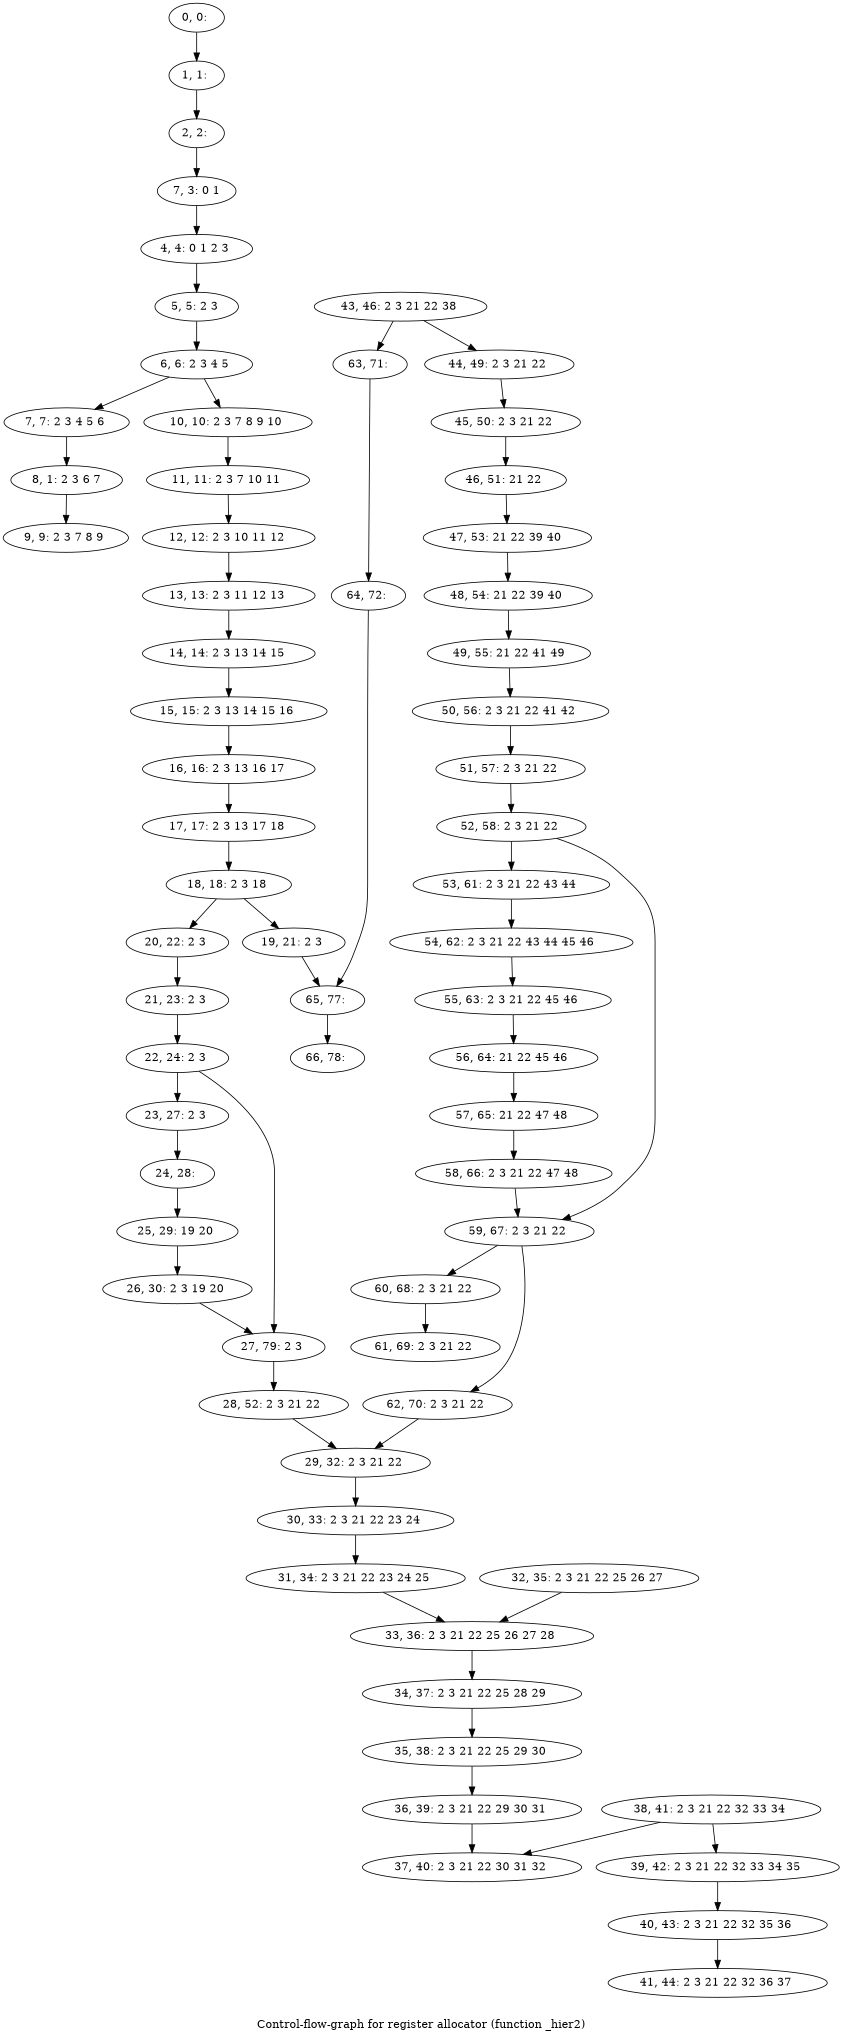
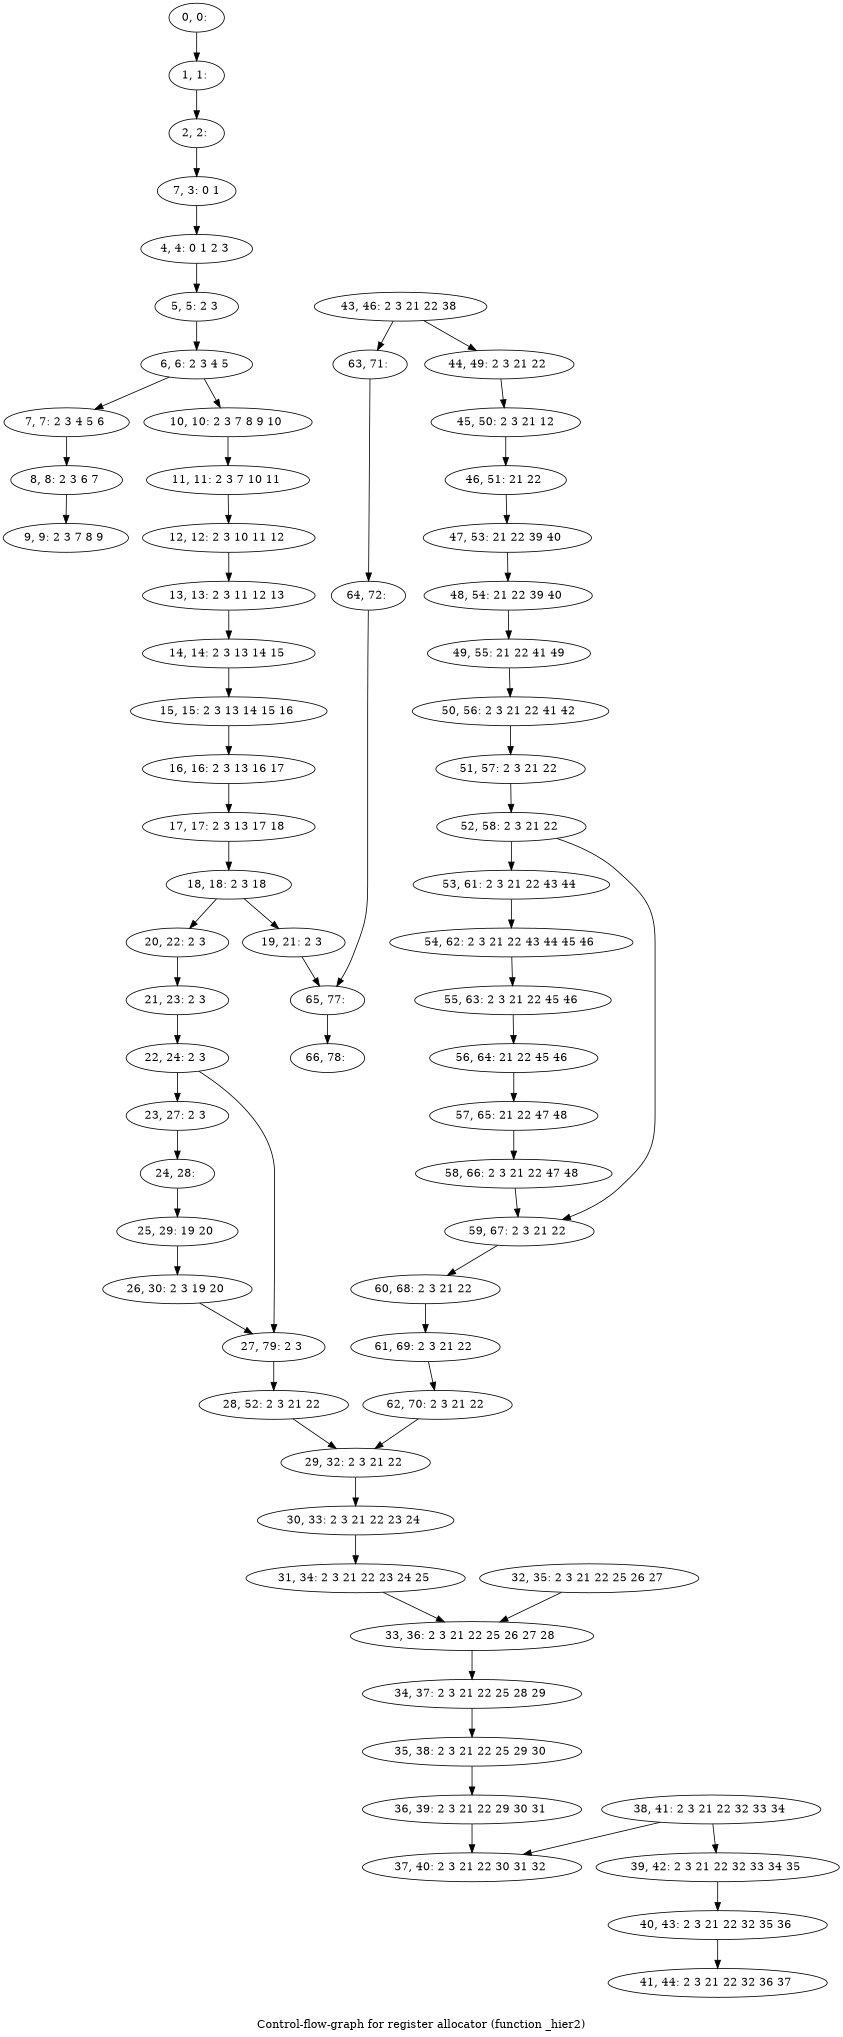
  digraph {
    label="Control-flow-graph for register allocator (function _hier2)"
    n1 [label="0, 0: "]
    n2 [label="1, 1: "]
    n3 [label="2, 2: "]
    n4 [label="7, 3: 0 1"]
    n5 [label="4, 4: 0 1 2 3 "]
    n6 [label="5, 5: 2 3 "]
    n7 [label="6, 6: 2 3 4 5 "]
    n8 [label="7, 7: 2 3 4 5 6 "]
    n9 [label="10, 10: 2 3 7 8 9 10 "]
-   n10 [label="8, 1: 2 3 6 7"]
+   n10 [label="8, 8: 2 3 6 7 "]
    n11 [label="9, 9: 2 3 7 8 9 "]
    n12 [label="11, 11: 2 3 7 10 11 "]
    n13 [label="12, 12: 2 3 10 11 12 "]
    n14 [label="13, 13: 2 3 11 12 13 "]
    n15 [label="14, 14: 2 3 13 14 15 "]
    n16 [label="15, 15: 2 3 13 14 15 16 "]
    n17 [label="16, 16: 2 3 13 16 17 "]
    n18 [label="17, 17: 2 3 13 17 18 "]
    n19 [label="18, 18: 2 3 18 "]
    n20 [label="19, 21: 2 3 "]
    n21 [label="20, 22: 2 3 "]
    n22 [label="65, 77: "]
    n23 [label="21, 23: 2 3 "]
    n24 [label="66, 78: "]
    n25 [label="22, 24: 2 3 "]
    n26 [label="23, 27: 2 3 "]
    n27 [label="27, 79: 2 3 "]
    n28 [label="24, 28: "]
    n29 [label="28, 52: 2 3 21 22 "]
    n30 [label="25, 29: 19 20 "]
    n31 [label="26, 30: 2 3 19 20 "]
    n32 [label="29, 32: 2 3 21 22 "]
    n33 [label="30, 33: 2 3 21 22 23 24 "]
    n34 [label="31, 34: 2 3 21 22 23 24 25 "]
    n35 [label="33, 36: 2 3 21 22 25 26 27 28 "]
    n36 [label="32, 35: 2 3 21 22 25 26 27 "]
    n37 [label="34, 37: 2 3 21 22 25 28 29 "]
    n38 [label="35, 38: 2 3 21 22 25 29 30 "]
    n39 [label="36, 39: 2 3 21 22 29 30 31 "]
    n40 [label="37, 40: 2 3 21 22 30 31 32 "]
    n41 [label="38, 41: 2 3 21 22 32 33 34 "]
    n42 [label="39, 42: 2 3 21 22 32 33 34 35 "]
    n43 [label="40, 43: 2 3 21 22 32 35 36 "]
    n44 [label="41, 44: 2 3 21 22 32 36 37 "]
    n45 [label="43, 46: 2 3 21 22 38 "]
    n46 [label="44, 49: 2 3 21 22 "]
    n47 [label="63, 71: "]
-   n48 [label="45, 50: 2 3 21 22 "]
+   n48 [label="45, 50: 2 3 21 12"]
    n49 [label="64, 72: "]
    n50 [label="46, 51: 21 22 "]
    n51 [label="47, 53: 21 22 39 40 "]
    n52 [label="48, 54: 21 22 39 40 "]
    n53 [label="49, 55: 21 22 41 49"]
    n54 [label="50, 56: 2 3 21 22 41 42 "]
    n55 [label="51, 57: 2 3 21 22 "]
    n56 [label="52, 58: 2 3 21 22 "]
    n57 [label="53, 61: 2 3 21 22 43 44 "]
    n58 [label="59, 67: 2 3 21 22 "]
    n59 [label="54, 62: 2 3 21 22 43 44 45 46 "]
    n60 [label="60, 68: 2 3 21 22 "]
    n61 [label="55, 63: 2 3 21 22 45 46 "]
    n62 [label="56, 64: 21 22 45 46 "]
    n63 [label="57, 65: 21 22 47 48 "]
    n64 [label="58, 66: 2 3 21 22 47 48 "]
    n65 [label="61, 69: 2 3 21 22 "]
    n66 [label="62, 70: 2 3 21 22 "]
    n1 -> n2
    n2 -> n3
    n3 -> n4
    n4 -> n5
    n5 -> n6
    n6 -> n7
    n7 -> n8
    n7 -> n9
    n8 -> n10
    n9 -> n12
    n10 -> n11
    n12 -> n13
    n13 -> n14
    n14 -> n15
    n15 -> n16
    n16 -> n17
    n17 -> n18
    n18 -> n19
    n19 -> n20
    n19 -> n21
    n20 -> n22
    n21 -> n23
    n22 -> n24
    n23 -> n25
    n25 -> n26
    n25 -> n27
    n26 -> n28
    n27 -> n29
    n28 -> n30
    n29 -> n32
    n30 -> n31
    n31 -> n27
    n32 -> n33
    n33 -> n34
    n34 -> n35
    n35 -> n37
    n36 -> n35
    n37 -> n38
    n38 -> n39
    n39 -> n40
    n41 -> n40
    n41 -> n42
    n42 -> n43
    n43 -> n44
    n45 -> n46
    n45 -> n47
    n46 -> n48
    n47 -> n49
    n48 -> n50
    n49 -> n22
    n50 -> n51
    n51 -> n52
    n52 -> n53
    n53 -> n54
    n54 -> n55
    n55 -> n56
    n56 -> n57
    n56 -> n58
    n57 -> n59
    n58 -> n60
    n59 -> n61
    n60 -> n65
    n61 -> n62
    n62 -> n63
    n63 -> n64
    n64 -> n58
-   n58 -> n66
+   n65 -> n66
    n66 -> n32
  }
